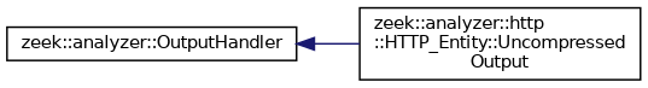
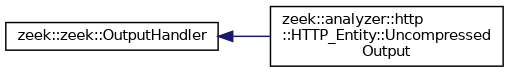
  digraph {
    rankdir=LR
    node [color=black fillcolor=white fontname=Helvetica fontsize=10 shape=record style=filled]
-   n1 [height=0.2 label="zeek::analyzer::OutputHandler" width=0.4]
+   n1 [height=0.2 label="zeek::zeek::OutputHandler" width=0.4]
    n2 [height=0.2 label="zeek::analyzer::http\l::HTTP_Entity::Uncompressed\lOutput" width=0.4]
    n1 -> n2 [color=midnightblue dir=back fontname=Helvetica fontsize=10 labelfontname=Helvetica labelfontsize=10 style=solid]
  }
